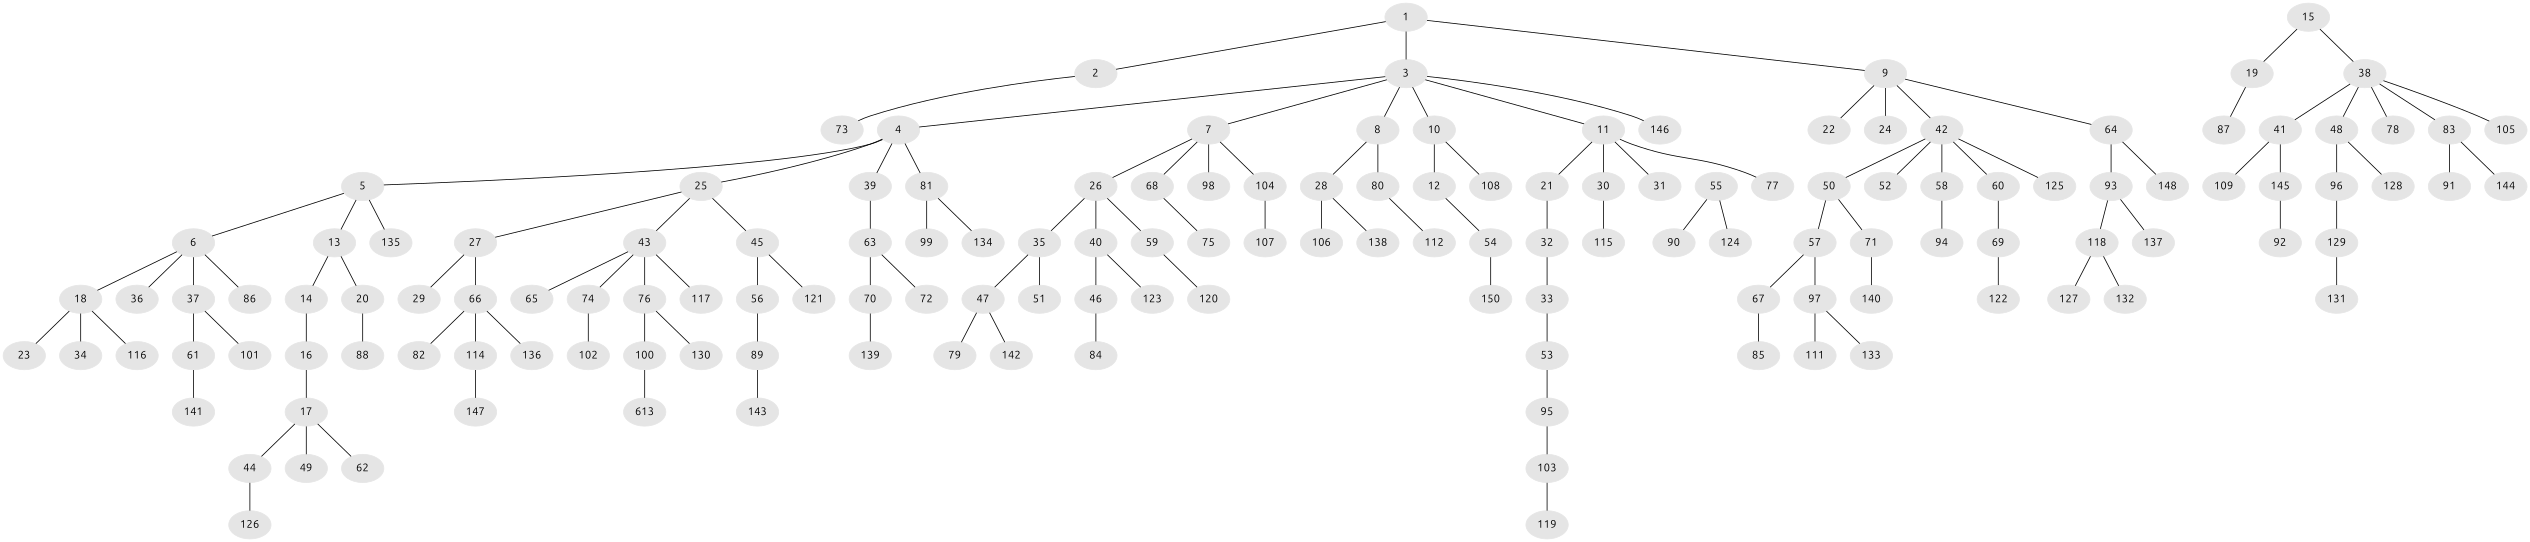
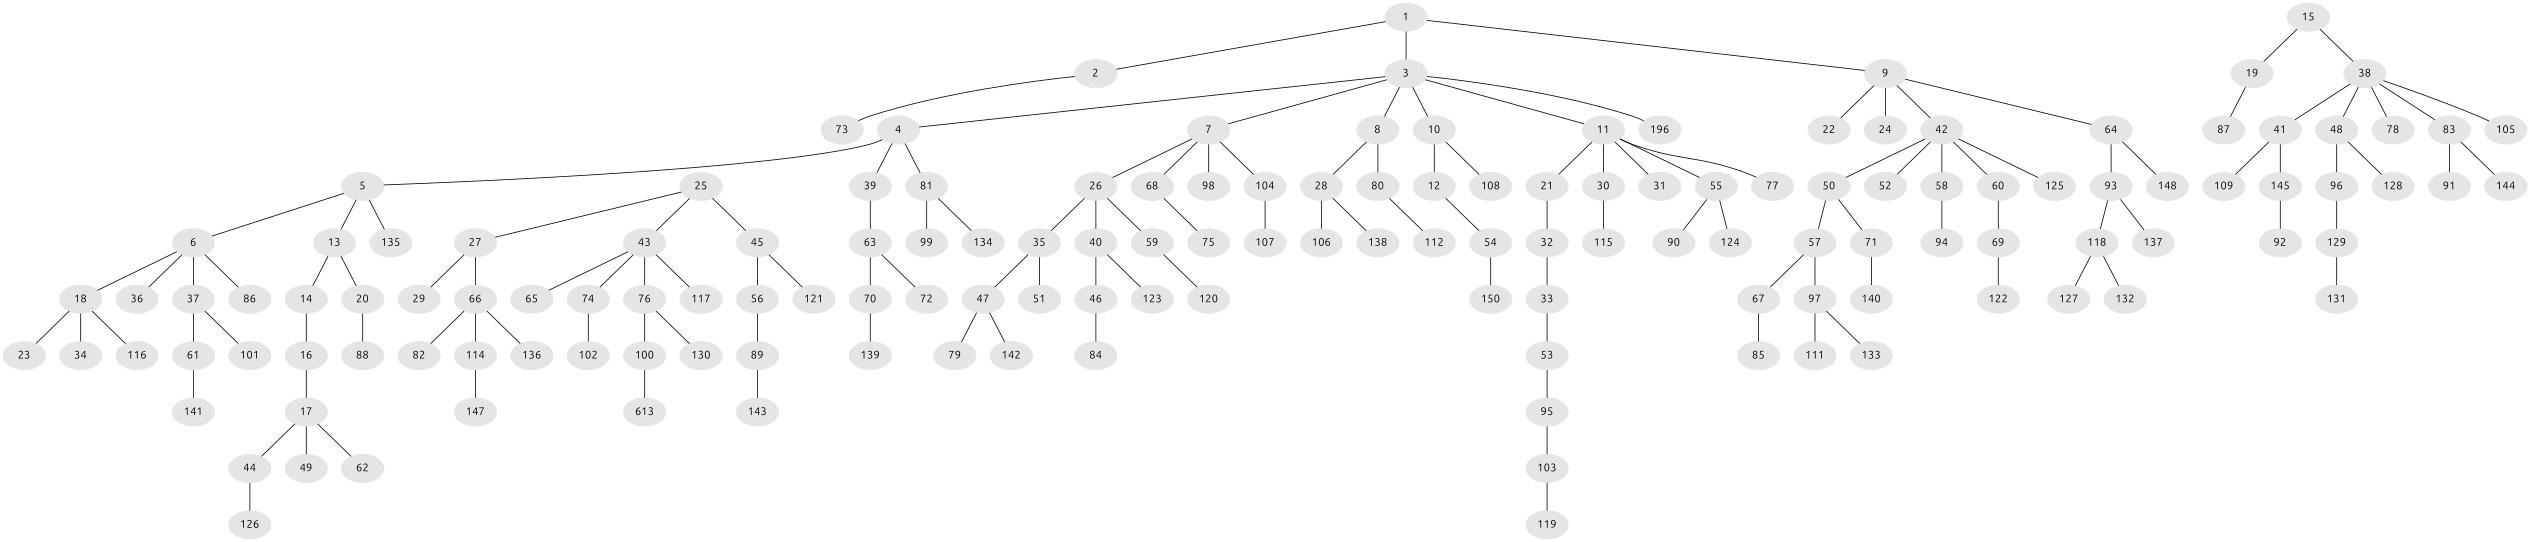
  graph {
    fontname=Ubuntu
    node [color=gray90 fontname=Ubuntu style=filled]
    edge [fontname=Ubuntu]
    1
    2
    3
    9
    73
    4
    7
    8
    10
    11
-   146
+   146 [label=196]
    22
    24
    42
    64
    5
    25
    39
    81
    26
    68
    98
    104
    28
    80
    12
    108
    21
    30
    31
    55
    77
    6
    13
    135
    27
    43
    45
    63
    99
    134
    18
    36
    37
    86
    14
    20
    23
    34
    116
    61
    101
    35
    40
    59
    75
    107
    106
    138
    112
    50
    52
    58
    60
    125
    93
    148
    54
    32
    115
    90
    124
    n73 [label=150]
    16
    88
    15
    19
    38
    17
    87
    41
    48
    78
    83
    105
    44
    49
    62
    126
    33
    29
    66
    65
    74
    76
    117
    56
    121
    47
    51
    46
    123
    120
    82
    114
    136
    53
    95
    79
    142
    141
    109
    145
    96
    128
    91
    144
    70
    72
    84
    92
    57
    71
    94
    69
    102
    100
    130
    89
    129
    67
    97
    140
    103
    143
    85
    111
    133
    122
    139
    118
    137
    147
    n144 [label=613]
    127
    132
    119
    131
    1 -- 2
    1 -- 3
    1 -- 9
    2 -- 73
    3 -- 4
    3 -- 7
    3 -- 8
    3 -- 10
    3 -- 11
    3 -- 146
    9 -- 22
    9 -- 24
    9 -- 42
    9 -- 64
    4 -- 5
-   4 -- 25
    4 -- 39
    4 -- 81
    7 -- 26
    7 -- 68
    7 -- 98
    7 -- 104
    8 -- 28
    8 -- 80
    10 -- 12
    10 -- 108
    11 -- 21
    11 -- 30
    11 -- 31
+   11 -- 55
    11 -- 77
    42 -- 50
    42 -- 52
    42 -- 58
    42 -- 60
    42 -- 125
    64 -- 93
    64 -- 148
    5 -- 6
    5 -- 13
    5 -- 135
    25 -- 27
    25 -- 43
    25 -- 45
    39 -- 63
    81 -- 99
    81 -- 134
    26 -- 35
    26 -- 40
    26 -- 59
    68 -- 75
    104 -- 107
    28 -- 106
    28 -- 138
    80 -- 112
    12 -- 54
    21 -- 32
    30 -- 115
    55 -- 90
    55 -- 124
    6 -- 18
    6 -- 36
    6 -- 37
    6 -- 86
    13 -- 14
    13 -- 20
    27 -- 29
    27 -- 66
    43 -- 65
    43 -- 74
    43 -- 76
    43 -- 117
    45 -- 56
    45 -- 121
    63 -- 70
    63 -- 72
    18 -- 23
    18 -- 34
    18 -- 116
    37 -- 61
    37 -- 101
    14 -- 16
    20 -- 88
    61 -- 141
    35 -- 47
    35 -- 51
    40 -- 46
    40 -- 123
    59 -- 120
    50 -- 57
    50 -- 71
    58 -- 94
    60 -- 69
    93 -- 118
    93 -- 137
    54 -- n73
    32 -- 33
    16 -- 17
    15 -- 19
    15 -- 38
    19 -- 87
    38 -- 41
    38 -- 48
    38 -- 78
    38 -- 83
    38 -- 105
    17 -- 44
    17 -- 49
    17 -- 62
    41 -- 109
    41 -- 145
    48 -- 96
    48 -- 128
    83 -- 91
    83 -- 144
    44 -- 126
    33 -- 53
    66 -- 82
    66 -- 114
    66 -- 136
    74 -- 102
    76 -- 100
    76 -- 130
    56 -- 89
    47 -- 79
    47 -- 142
    46 -- 84
    114 -- 147
    53 -- 95
    95 -- 103
    145 -- 92
    96 -- 129
    70 -- 139
    57 -- 67
    57 -- 97
    71 -- 140
    69 -- 122
    100 -- n144
    89 -- 143
    129 -- 131
    67 -- 85
    97 -- 111
    97 -- 133
    103 -- 119
    118 -- 127
    118 -- 132
  }
